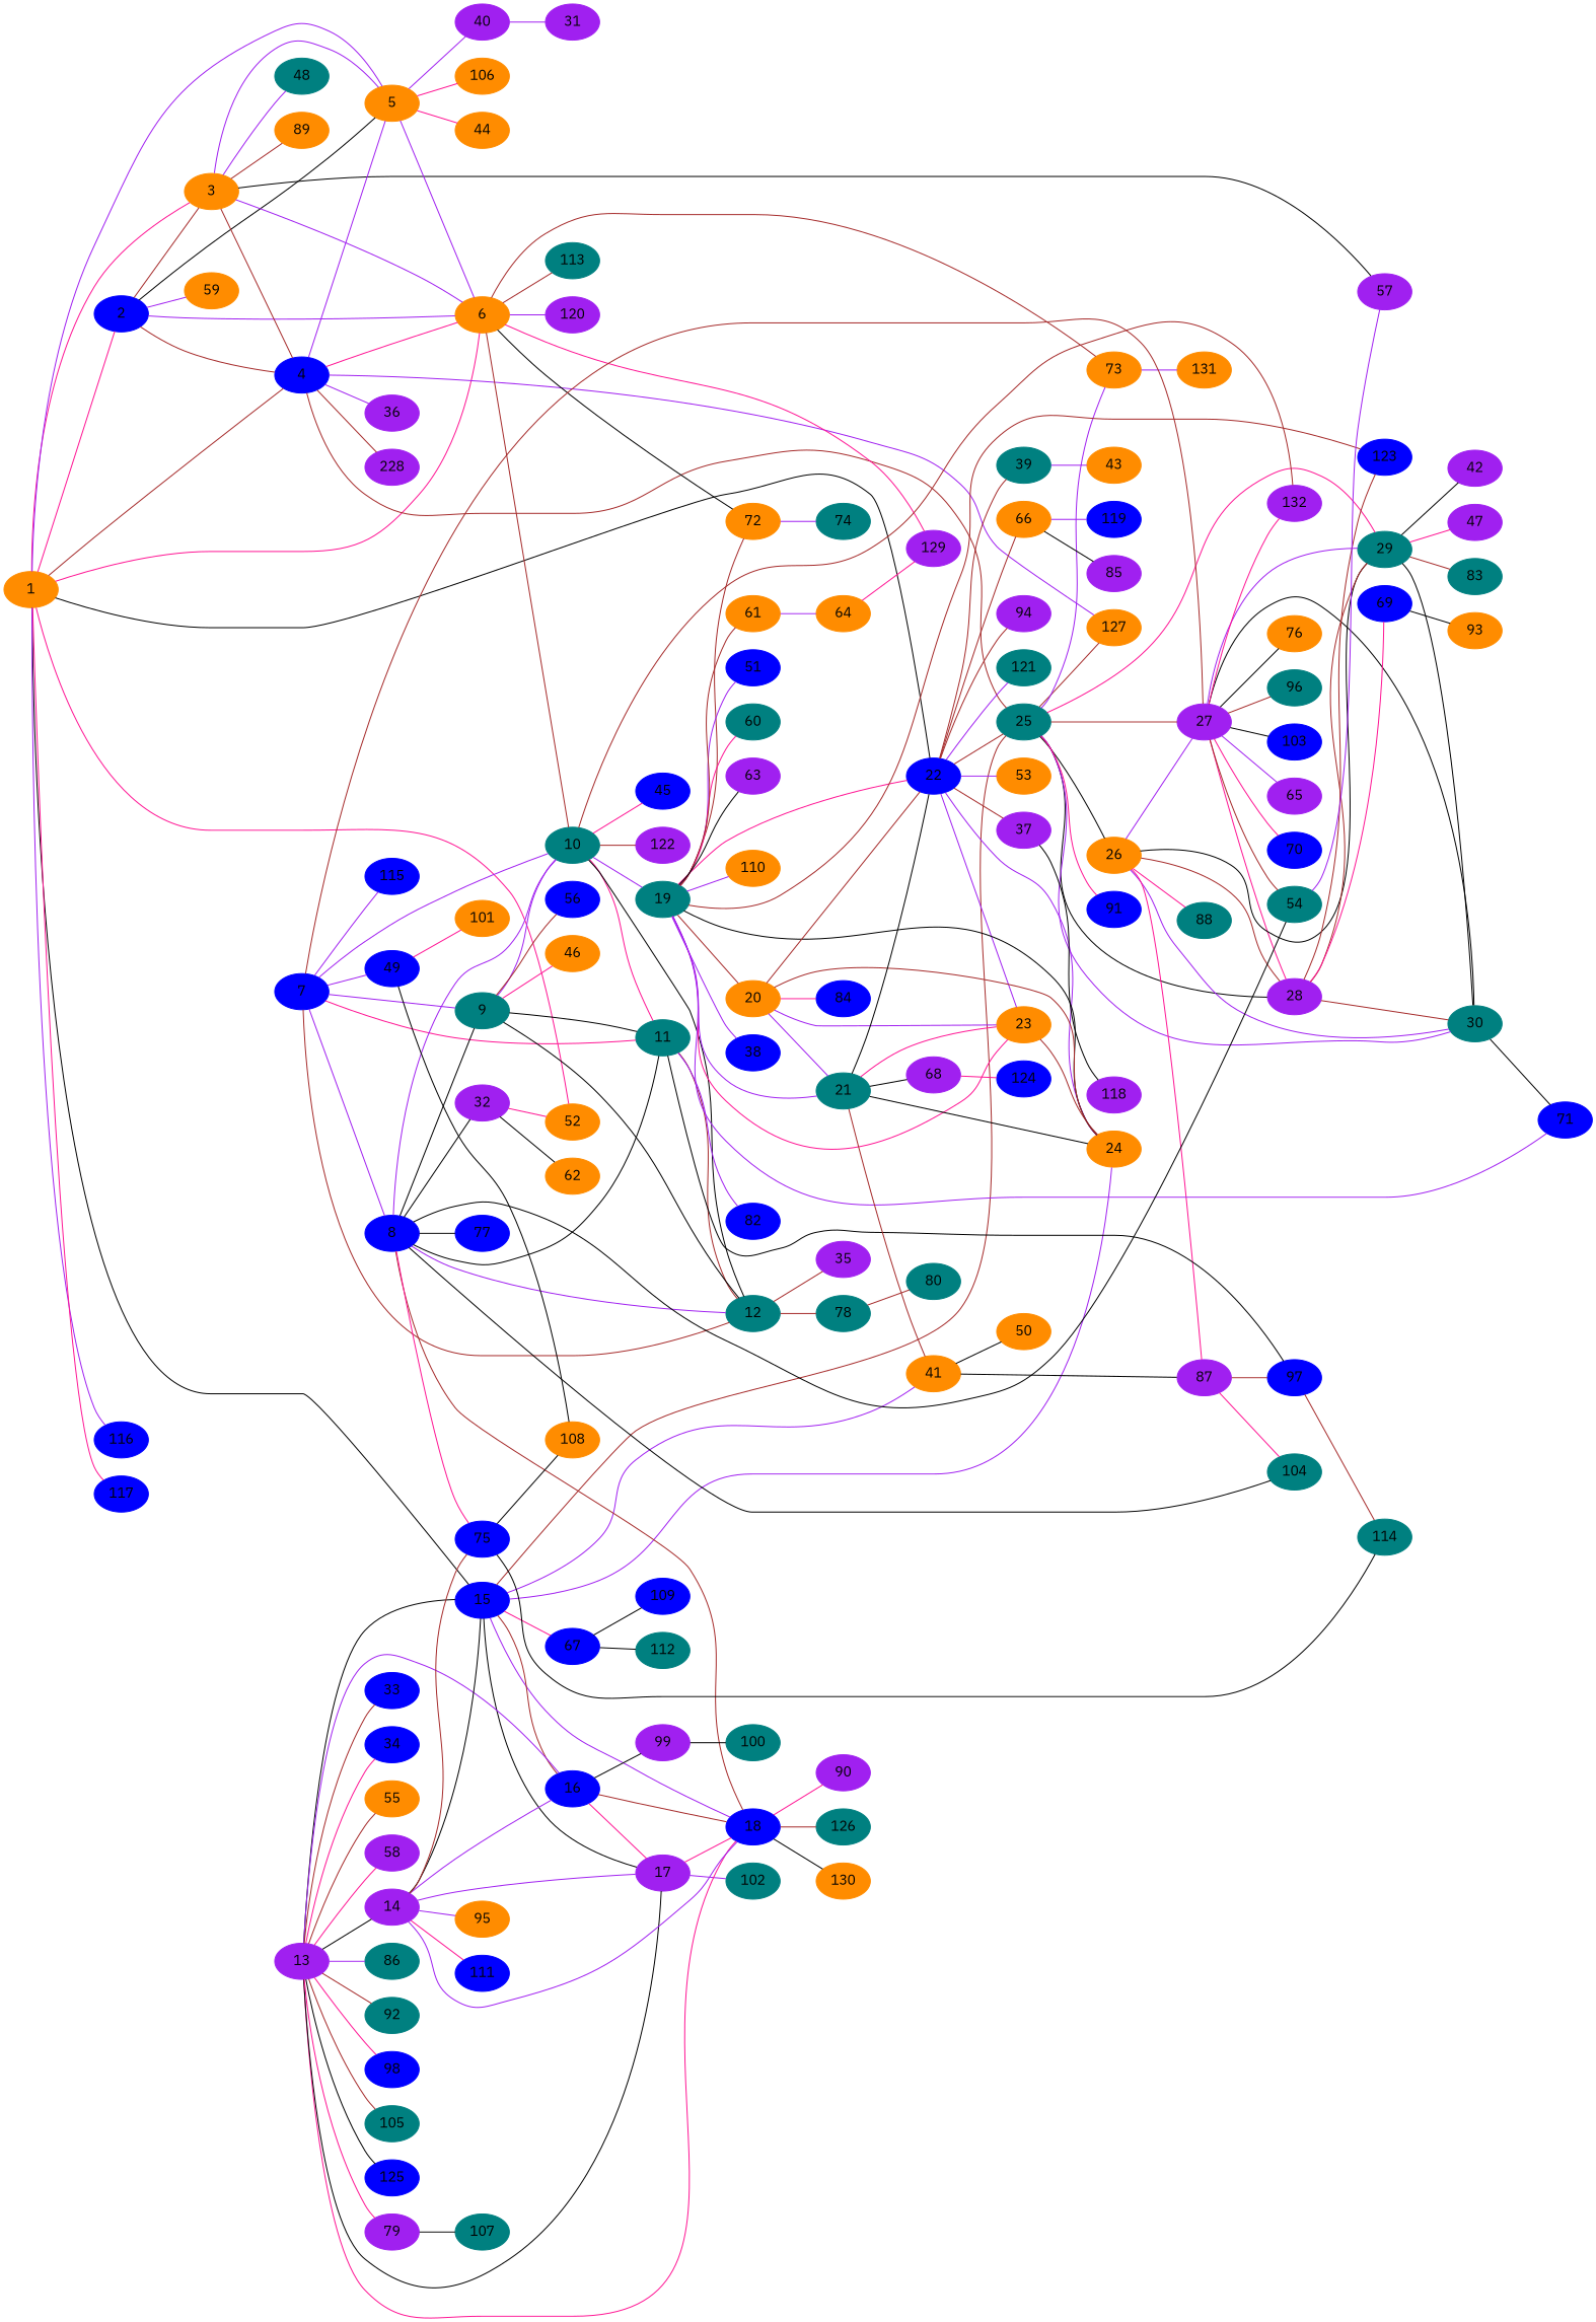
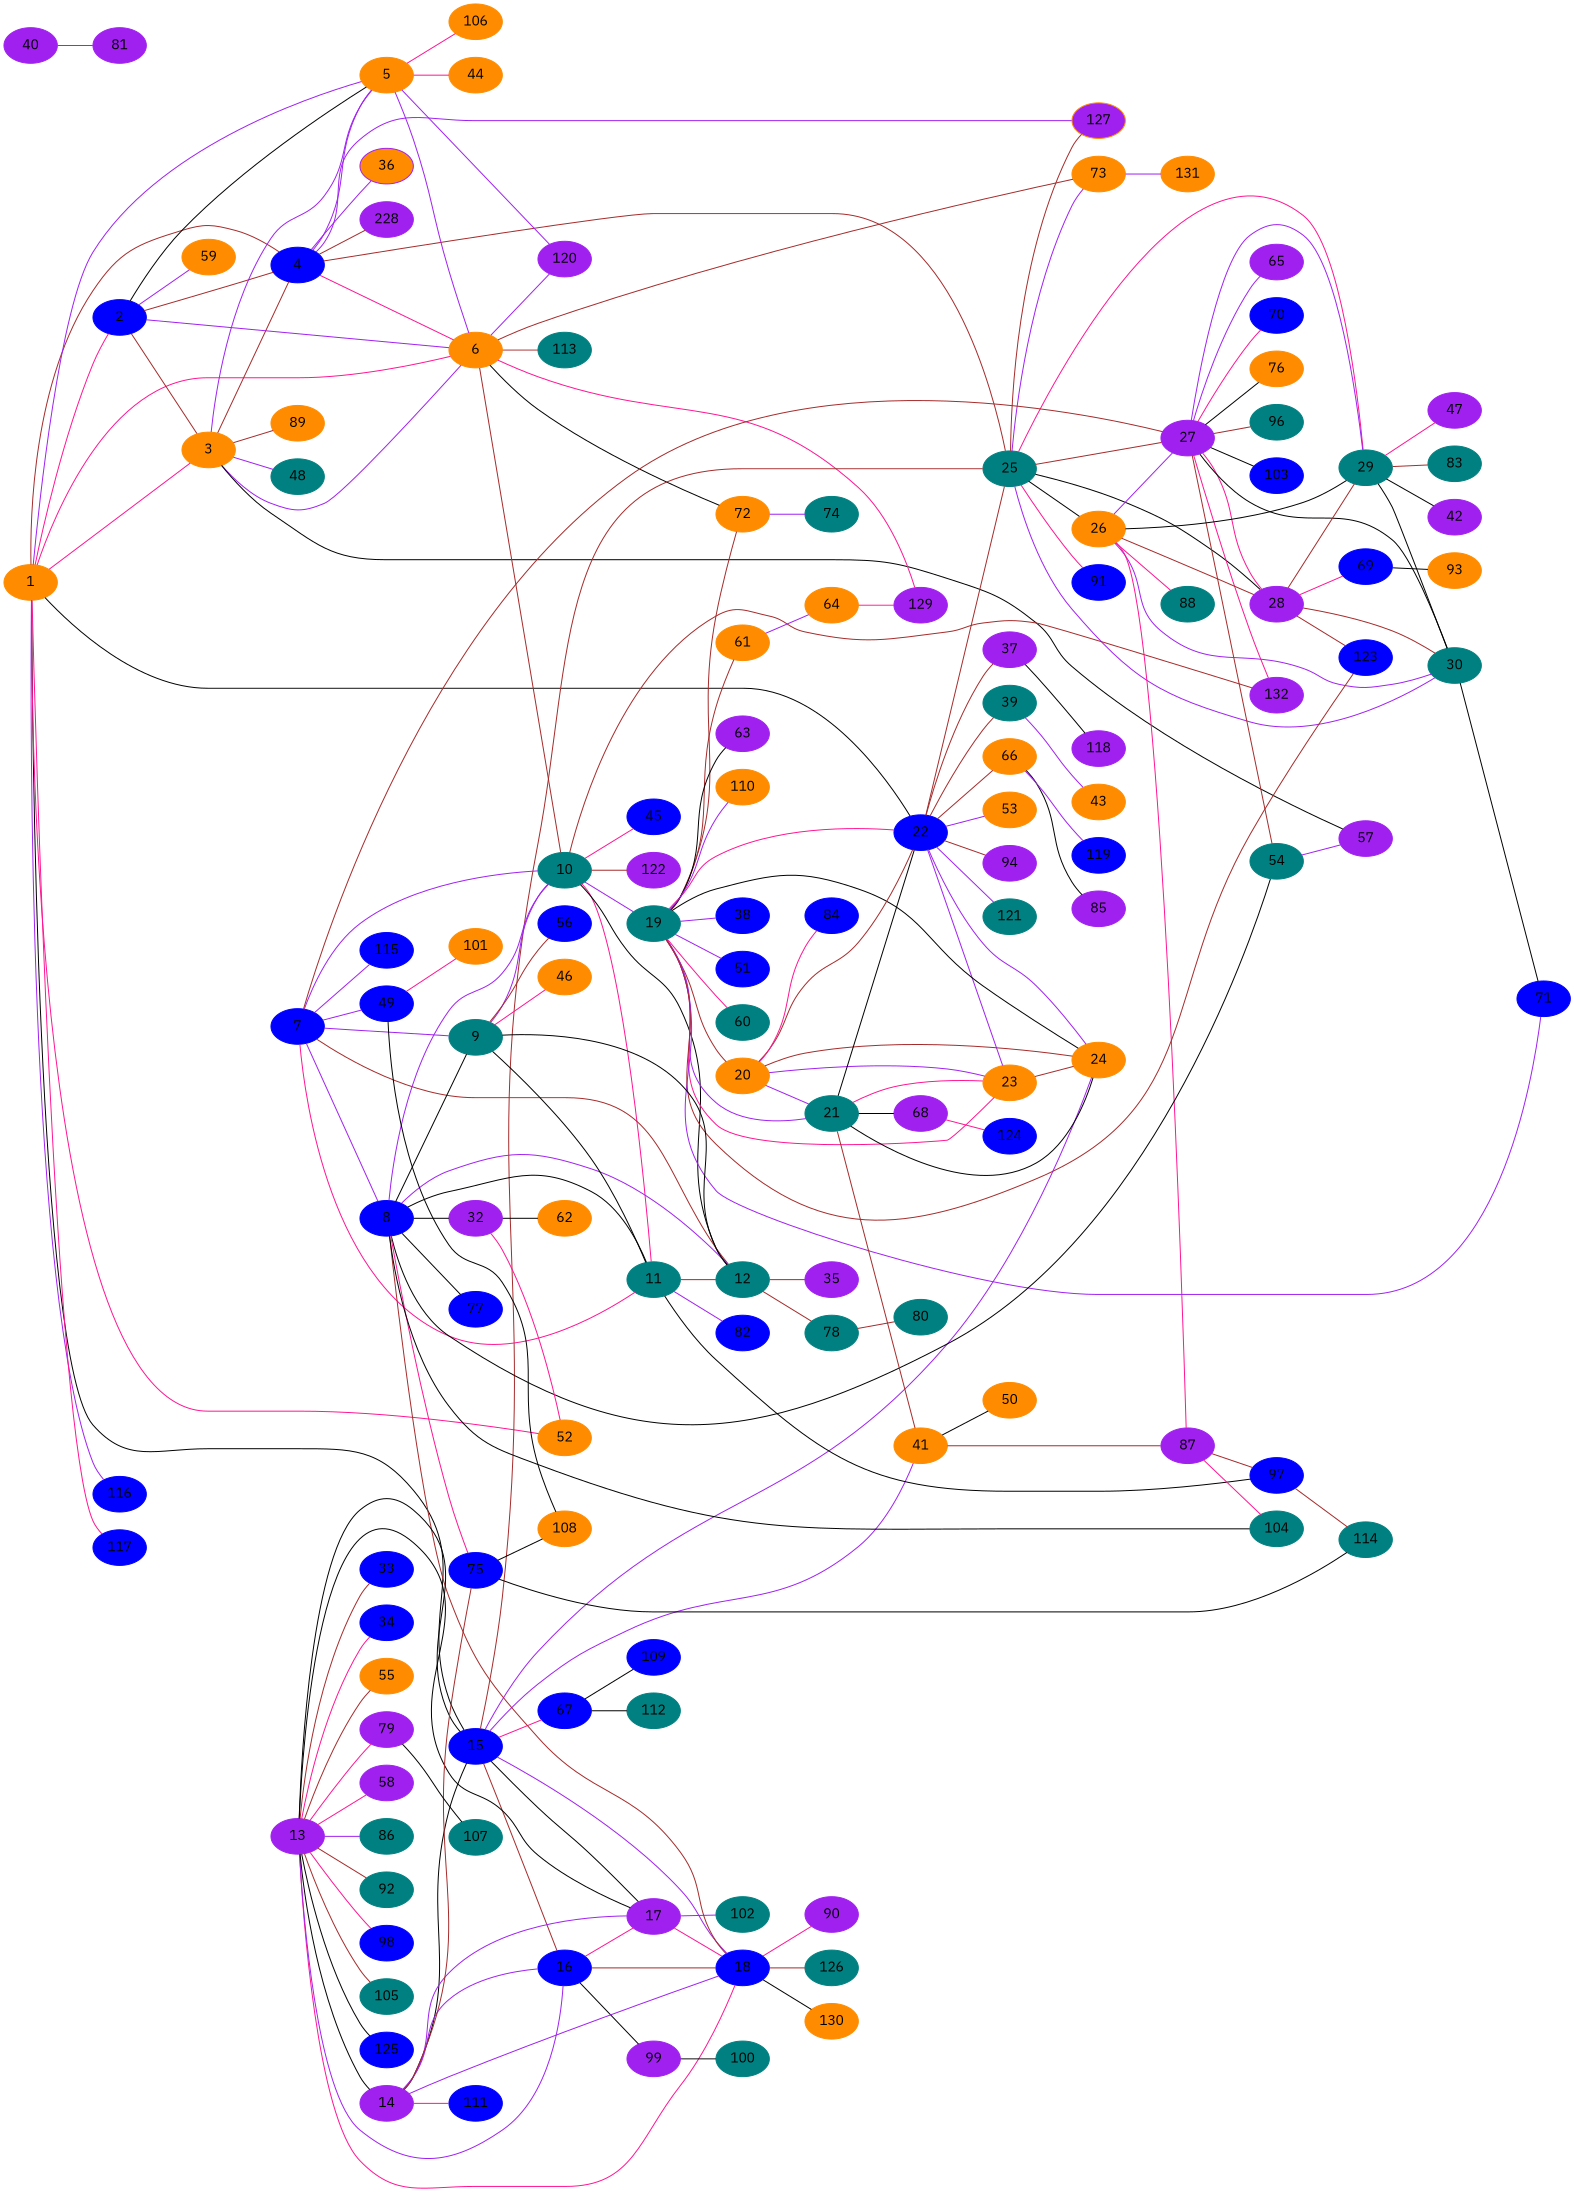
  graph {
    fontname="IBM Plex Sans"
    rankdir=LR
    node [color=blue fontname="IBM Plex Sans" style=filled]
    edge [color=purple fontname="IBM Plex Sans"]
    1 [color=darkorange]
    2
    3 [color=darkorange]
    4
    5 [color=darkorange]
    6 [color=darkorange]
    15
    22
    52 [color=darkorange]
    116
    117
    59 [color=darkorange]
    48 [color=teal]
    57 [color=purple]
    89 [color=darkorange]
    25 [color=teal]
-   36 [color=purple]
-   127 [color=darkorange]
+   36 [color=purple fillcolor=darkorange]
+   127 [color=darkorange fillcolor=purple]
    n19 [color=purple label=228]
    40 [color=purple]
    44 [color=darkorange]
    106 [color=darkorange]
    10 [color=teal]
    72 [color=darkorange]
    73 [color=darkorange]
    113 [color=teal]
    120 [color=purple]
    129 [color=purple]
    18
    16
    17 [color=purple]
    24 [color=darkorange]
    41 [color=darkorange]
    67
    23 [color=darkorange]
    37 [color=purple]
    39 [color=teal]
    53 [color=darkorange]
    66 [color=darkorange]
    94 [color=purple]
    121 [color=teal]
    27 [color=purple]
    26 [color=darkorange]
    28 [color=purple]
    29 [color=teal]
    30 [color=teal]
    91
-   81 [color=purple label=31]
+   81 [color=purple]
    11 [color=teal]
    12 [color=teal]
    19 [color=teal]
    45
    122 [color=purple]
    132 [color=purple]
    74 [color=teal]
    131 [color=darkorange]
    7
    8
    9 [color=teal]
    49
    115
    32 [color=purple]
    54 [color=teal]
    75
    77
    104 [color=teal]
    46 [color=darkorange]
    56
    82
    97
    35 [color=purple]
    78 [color=teal]
    65 [color=purple]
    70
    76 [color=darkorange]
    96 [color=teal]
    103
    101 [color=darkorange]
    108 [color=darkorange]
    90 [color=purple]
    126 [color=teal]
    130 [color=darkorange]
    62 [color=darkorange]
    114 [color=teal]
    20 [color=darkorange]
    21 [color=teal]
    38
    51
    60 [color=teal]
    61 [color=darkorange]
    63 [color=purple]
    71
    110 [color=darkorange]
    123
    80 [color=teal]
    13 [color=purple]
    14 [color=purple]
    33
    34
    55 [color=darkorange]
    58 [color=purple]
    79 [color=purple]
    86 [color=teal]
    92 [color=teal]
    98
    105 [color=teal]
    125
-   95 [color=darkorange]
    111
    99 [color=purple]
    102 [color=teal]
    107 [color=teal]
    87 [color=purple]
    50 [color=darkorange]
    109
    112 [color=teal]
    100 [color=teal]
    84
    68 [color=purple]
    64 [color=darkorange]
    124
    118 [color=purple]
    43 [color=darkorange]
    85 [color=purple]
    119
    88 [color=teal]
    69
    42 [color=purple]
    47 [color=purple]
    83 [color=teal]
    93 [color=darkorange]
    1 -- 2 [color=deeppink]
    1 -- 3 [color=deeppink]
    1 -- 4 [color=brown]
    1 -- 5
    1 -- 6 [color=deeppink]
    1 -- 15 [color=black]
    1 -- 22 [color=black]
    1 -- 52 [color=deeppink]
    1 -- 116
    1 -- 117 [color=deeppink]
    2 -- 3 [color=brown]
    2 -- 4 [color=brown]
    2 -- 5 [color=black]
    2 -- 6
    2 -- 59
    3 -- 4 [color=brown]
    3 -- 5
    3 -- 6
    3 -- 48
    3 -- 57 [color=black]
    3 -- 89 [color=brown]
    4 -- 5
    4 -- 6 [color=deeppink]
    4 -- 25 [color=brown]
    4 -- 36
    4 -- 127
    4 -- n19 [color=brown]
    5 -- 6
-   5 -- 40
+   5 -- 120
    5 -- 44 [color=deeppink]
    5 -- 106 [color=deeppink]
    6 -- 10 [color=brown]
    6 -- 72 [color=black]
    6 -- 73 [color=brown]
    6 -- 113 [color=brown]
    6 -- 120
    6 -- 129 [color=deeppink]
    15 -- 25 [color=brown]
    15 -- 18
    15 -- 16 [color=brown]
    15 -- 17 [color=black]
    15 -- 24
    15 -- 41
    15 -- 67 [color=deeppink]
    22 -- 25 [color=brown]
    22 -- 24
    22 -- 23
    22 -- 37 [color=brown]
    22 -- 39 [color=brown]
    22 -- 53
    22 -- 66 [color=brown]
    22 -- 94 [color=brown]
    22 -- 121
    25 -- 127 [color=brown]
    25 -- 73
    25 -- 27 [color=brown]
    25 -- 26 [color=black]
    25 -- 28 [color=black]
    25 -- 29 [color=deeppink]
    25 -- 30
    25 -- 91 [color=deeppink]
    40 -- 81
    10 -- 11 [color=deeppink]
    10 -- 12 [color=black]
    10 -- 19
    10 -- 45 [color=deeppink]
    10 -- 122 [color=brown]
    10 -- 132 [color=brown]
    72 -- 74
    73 -- 131
    18 -- 90 [color=deeppink]
    18 -- 126 [color=brown]
    18 -- 130 [color=black]
    16 -- 18 [color=brown]
    16 -- 17 [color=deeppink]
    16 -- 99 [color=black]
    17 -- 18 [color=deeppink]
    17 -- 102
-   41 -- 87 [color=black]
+   41 -- 87 [color=brown]
    41 -- 50 [color=black]
    67 -- 109 [color=black]
    67 -- 112 [color=black]
    23 -- 24 [color=brown]
    37 -- 118 [color=black]
    39 -- 43
    66 -- 85 [color=black]
    66 -- 119
    27 -- 28 [color=deeppink]
    27 -- 29
    27 -- 30 [color=black]
    27 -- 132 [color=deeppink]
    27 -- 54 [color=brown]
    27 -- 65
    27 -- 70 [color=deeppink]
    27 -- 76 [color=black]
    27 -- 96 [color=brown]
    27 -- 103 [color=black]
    26 -- 27
    26 -- 28 [color=brown]
    26 -- 29 [color=black]
    26 -- 30
    26 -- 87 [color=deeppink]
    26 -- 88 [color=deeppink]
    28 -- 29 [color=brown]
    28 -- 30 [color=brown]
    28 -- 123 [color=brown]
    28 -- 69 [color=deeppink]
    29 -- 30 [color=black]
    29 -- 42 [color=black]
    29 -- 47 [color=deeppink]
    29 -- 83 [color=brown]
    30 -- 71 [color=black]
    11 -- 12 [color=brown]
    11 -- 82
    11 -- 97 [color=black]
    12 -- 35 [color=brown]
    12 -- 78 [color=brown]
    19 -- 22 [color=deeppink]
    19 -- 72 [color=brown]
    19 -- 24 [color=black]
    19 -- 23 [color=deeppink]
    19 -- 20 [color=brown]
    19 -- 21
    19 -- 38
    19 -- 51
    19 -- 60 [color=deeppink]
    19 -- 61 [color=brown]
    19 -- 63 [color=black]
    19 -- 71
    19 -- 110
    19 -- 123 [color=brown]
    7 -- 10
    7 -- 27 [color=brown]
    7 -- 11 [color=deeppink]
    7 -- 12 [color=brown]
    7 -- 8
    7 -- 9
    7 -- 49
    7 -- 115
    8 -- 10
    8 -- 18 [color=brown]
    8 -- 11 [color=black]
    8 -- 12
    8 -- 9 [color=black]
    8 -- 32 [color=black]
    8 -- 54 [color=black]
    8 -- 75 [color=deeppink]
    8 -- 77 [color=black]
    8 -- 104 [color=black]
    9 -- 10
    9 -- 11 [color=black]
    9 -- 12 [color=black]
    9 -- 46 [color=deeppink]
    9 -- 56 [color=brown]
    49 -- 101 [color=deeppink]
    49 -- 108 [color=black]
    32 -- 52 [color=deeppink]
    32 -- 62 [color=black]
    54 -- 57
    75 -- 108 [color=black]
    75 -- 114 [color=black]
    97 -- 114 [color=brown]
    78 -- 80 [color=brown]
    20 -- 22 [color=brown]
    20 -- 24 [color=brown]
    20 -- 23
    20 -- 21
    20 -- 84 [color=deeppink]
    21 -- 22 [color=black]
    21 -- 24 [color=black]
    21 -- 41 [color=brown]
    21 -- 23 [color=deeppink]
    21 -- 68 [color=black]
    61 -- 64
    13 -- 15 [color=black]
    13 -- 18 [color=deeppink]
    13 -- 16
    13 -- 17 [color=black]
    13 -- 14 [color=black]
    13 -- 33 [color=brown]
    13 -- 34 [color=deeppink]
    13 -- 55 [color=brown]
    13 -- 58 [color=deeppink]
    13 -- 79 [color=deeppink]
    13 -- 86
    13 -- 92 [color=brown]
    13 -- 98 [color=deeppink]
    13 -- 105 [color=brown]
    13 -- 125 [color=black]
    14 -- 15 [color=black]
    14 -- 18
    14 -- 16
    14 -- 17
    14 -- 75 [color=brown]
-   14 -- 95
    14 -- 111 [color=deeppink]
    79 -- 107 [color=black]
    99 -- 100 [color=black]
    87 -- 104 [color=deeppink]
    87 -- 97 [color=brown]
    68 -- 124 [color=deeppink]
    64 -- 129 [color=deeppink]
    69 -- 93 [color=black]
  }
